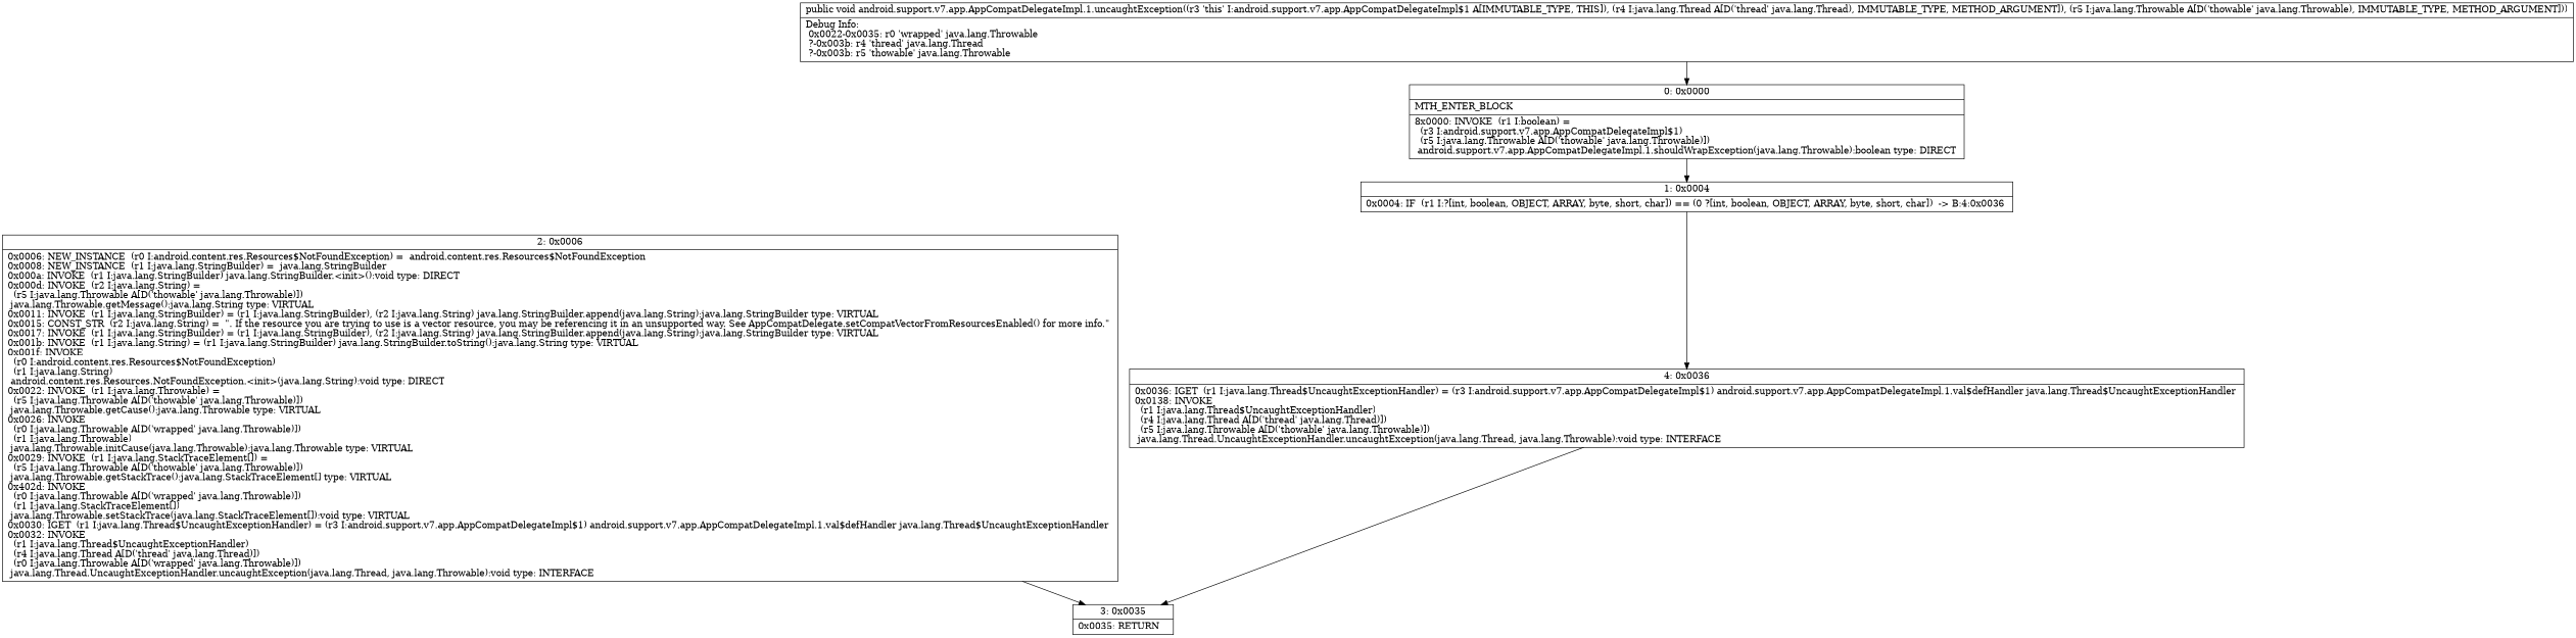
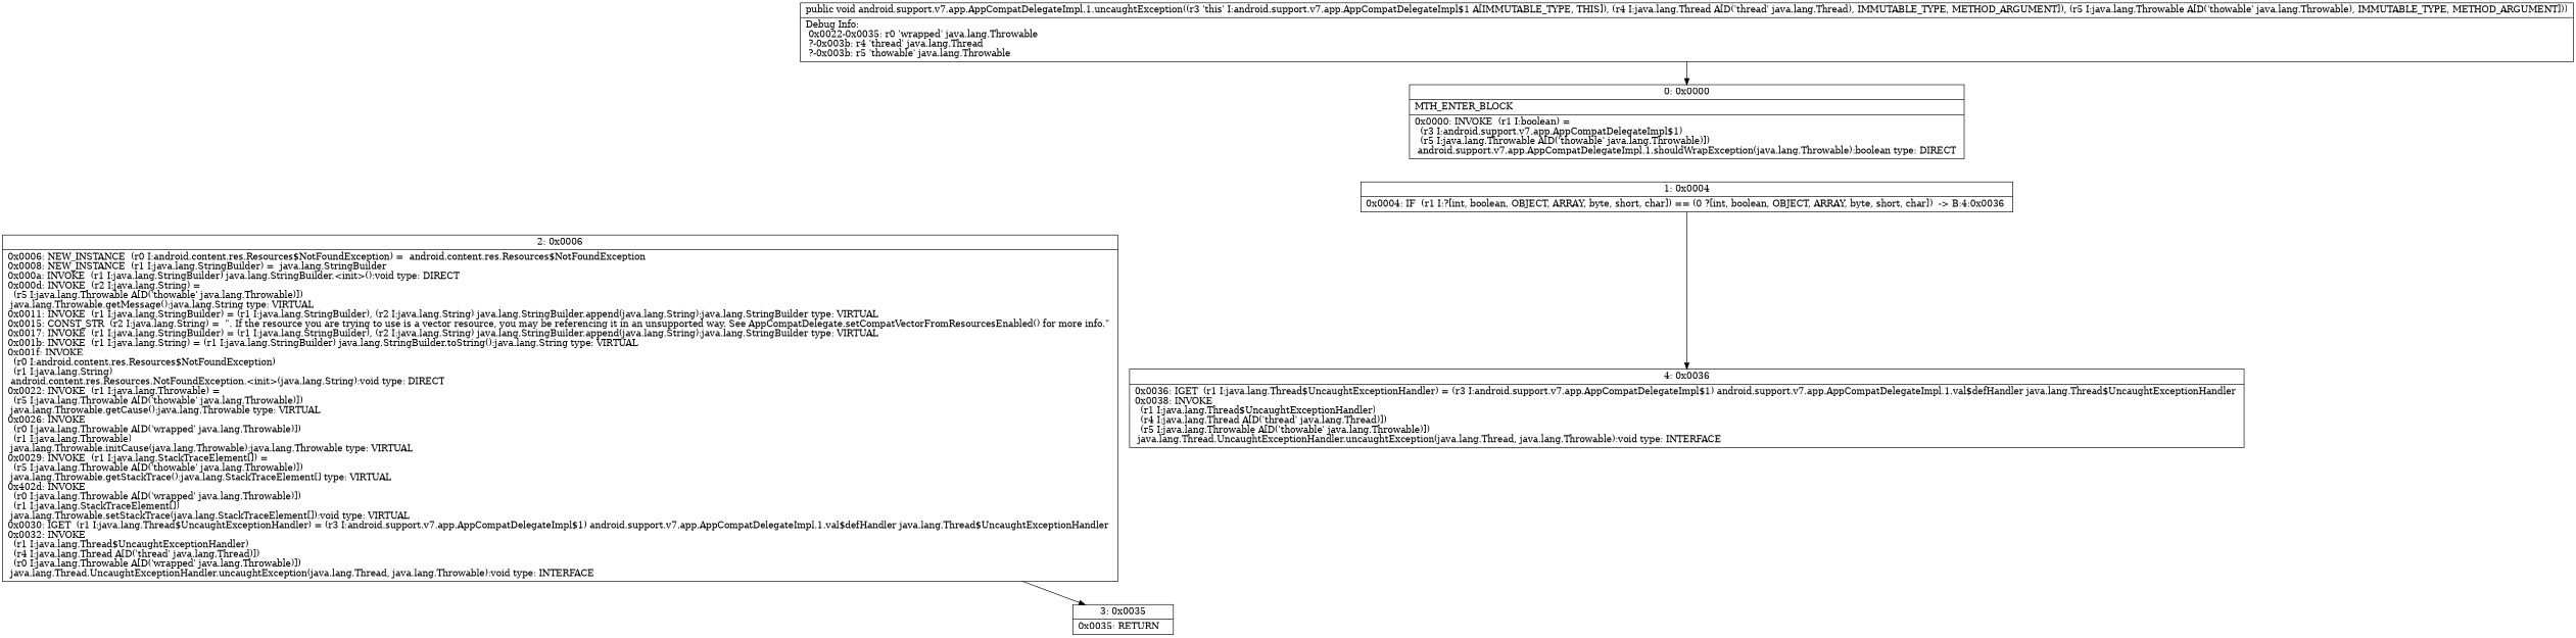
  digraph {
    node [shape=record]
-   n1 [label="{0\:\ 0x0000|MTH_ENTER_BLOCK\l|8x0000: INVOKE  (r1 I:boolean) = \l  (r3 I:android.support.v7.app.AppCompatDelegateImpl$1)\l  (r5 I:java.lang.Throwable A[D('thowable' java.lang.Throwable)])\l android.support.v7.app.AppCompatDelegateImpl.1.shouldWrapException(java.lang.Throwable):boolean type: DIRECT \l}"]
+   n1 [label="{0\:\ 0x0000|MTH_ENTER_BLOCK\l|0x0000: INVOKE  (r1 I:boolean) = \l  (r3 I:android.support.v7.app.AppCompatDelegateImpl$1)\l  (r5 I:java.lang.Throwable A[D('thowable' java.lang.Throwable)])\l android.support.v7.app.AppCompatDelegateImpl.1.shouldWrapException(java.lang.Throwable):boolean type: DIRECT \l}"]
    n2 [label="{1\:\ 0x0004|0x0004: IF  (r1 I:?[int, boolean, OBJECT, ARRAY, byte, short, char]) == (0 ?[int, boolean, OBJECT, ARRAY, byte, short, char])  \-\> B:4:0x0036 \l}"]
-   n3 [label="{4\:\ 0x0036|0x0036: IGET  (r1 I:java.lang.Thread$UncaughtExceptionHandler) = (r3 I:android.support.v7.app.AppCompatDelegateImpl$1) android.support.v7.app.AppCompatDelegateImpl.1.val$defHandler java.lang.Thread$UncaughtExceptionHandler \l0x0138: INVOKE  \l  (r1 I:java.lang.Thread$UncaughtExceptionHandler)\l  (r4 I:java.lang.Thread A[D('thread' java.lang.Thread)])\l  (r5 I:java.lang.Throwable A[D('thowable' java.lang.Throwable)])\l java.lang.Thread.UncaughtExceptionHandler.uncaughtException(java.lang.Thread, java.lang.Throwable):void type: INTERFACE \l}"]
+   n3 [label="{4\:\ 0x0036|0x0036: IGET  (r1 I:java.lang.Thread$UncaughtExceptionHandler) = (r3 I:android.support.v7.app.AppCompatDelegateImpl$1) android.support.v7.app.AppCompatDelegateImpl.1.val$defHandler java.lang.Thread$UncaughtExceptionHandler \l0x0038: INVOKE  \l  (r1 I:java.lang.Thread$UncaughtExceptionHandler)\l  (r4 I:java.lang.Thread A[D('thread' java.lang.Thread)])\l  (r5 I:java.lang.Throwable A[D('thowable' java.lang.Throwable)])\l java.lang.Thread.UncaughtExceptionHandler.uncaughtException(java.lang.Thread, java.lang.Throwable):void type: INTERFACE \l}"]
    n4 [label="{2\:\ 0x0006|0x0006: NEW_INSTANCE  (r0 I:android.content.res.Resources$NotFoundException) =  android.content.res.Resources$NotFoundException \l0x0008: NEW_INSTANCE  (r1 I:java.lang.StringBuilder) =  java.lang.StringBuilder \l0x000a: INVOKE  (r1 I:java.lang.StringBuilder) java.lang.StringBuilder.\<init\>():void type: DIRECT \l0x000d: INVOKE  (r2 I:java.lang.String) = \l  (r5 I:java.lang.Throwable A[D('thowable' java.lang.Throwable)])\l java.lang.Throwable.getMessage():java.lang.String type: VIRTUAL \l0x0011: INVOKE  (r1 I:java.lang.StringBuilder) = (r1 I:java.lang.StringBuilder), (r2 I:java.lang.String) java.lang.StringBuilder.append(java.lang.String):java.lang.StringBuilder type: VIRTUAL \l0x0015: CONST_STR  (r2 I:java.lang.String) =  \". If the resource you are trying to use is a vector resource, you may be referencing it in an unsupported way. See AppCompatDelegate.setCompatVectorFromResourcesEnabled() for more info.\" \l0x0017: INVOKE  (r1 I:java.lang.StringBuilder) = (r1 I:java.lang.StringBuilder), (r2 I:java.lang.String) java.lang.StringBuilder.append(java.lang.String):java.lang.StringBuilder type: VIRTUAL \l0x001b: INVOKE  (r1 I:java.lang.String) = (r1 I:java.lang.StringBuilder) java.lang.StringBuilder.toString():java.lang.String type: VIRTUAL \l0x001f: INVOKE  \l  (r0 I:android.content.res.Resources$NotFoundException)\l  (r1 I:java.lang.String)\l android.content.res.Resources.NotFoundException.\<init\>(java.lang.String):void type: DIRECT \l0x0022: INVOKE  (r1 I:java.lang.Throwable) = \l  (r5 I:java.lang.Throwable A[D('thowable' java.lang.Throwable)])\l java.lang.Throwable.getCause():java.lang.Throwable type: VIRTUAL \l0x0026: INVOKE  \l  (r0 I:java.lang.Throwable A[D('wrapped' java.lang.Throwable)])\l  (r1 I:java.lang.Throwable)\l java.lang.Throwable.initCause(java.lang.Throwable):java.lang.Throwable type: VIRTUAL \l0x0029: INVOKE  (r1 I:java.lang.StackTraceElement[]) = \l  (r5 I:java.lang.Throwable A[D('thowable' java.lang.Throwable)])\l java.lang.Throwable.getStackTrace():java.lang.StackTraceElement[] type: VIRTUAL \l0x402d: INVOKE  \l  (r0 I:java.lang.Throwable A[D('wrapped' java.lang.Throwable)])\l  (r1 I:java.lang.StackTraceElement[])\l java.lang.Throwable.setStackTrace(java.lang.StackTraceElement[]):void type: VIRTUAL \l0x0030: IGET  (r1 I:java.lang.Thread$UncaughtExceptionHandler) = (r3 I:android.support.v7.app.AppCompatDelegateImpl$1) android.support.v7.app.AppCompatDelegateImpl.1.val$defHandler java.lang.Thread$UncaughtExceptionHandler \l0x0032: INVOKE  \l  (r1 I:java.lang.Thread$UncaughtExceptionHandler)\l  (r4 I:java.lang.Thread A[D('thread' java.lang.Thread)])\l  (r0 I:java.lang.Throwable A[D('wrapped' java.lang.Throwable)])\l java.lang.Thread.UncaughtExceptionHandler.uncaughtException(java.lang.Thread, java.lang.Throwable):void type: INTERFACE \l}"]
    n5 [label="{3\:\ 0x0035|0x0035: RETURN   \l}"]
    n6 [label="{public void android.support.v7.app.AppCompatDelegateImpl.1.uncaughtException((r3 'this' I:android.support.v7.app.AppCompatDelegateImpl$1 A[IMMUTABLE_TYPE, THIS]), (r4 I:java.lang.Thread A[D('thread' java.lang.Thread), IMMUTABLE_TYPE, METHOD_ARGUMENT]), (r5 I:java.lang.Throwable A[D('thowable' java.lang.Throwable), IMMUTABLE_TYPE, METHOD_ARGUMENT]))  | Debug Info:\l  0x0022\-0x0035: r0 'wrapped' java.lang.Throwable\l  ?\-0x003b: r4 'thread' java.lang.Thread\l  ?\-0x003b: r5 'thowable' java.lang.Throwable\l}"]
-   n1 -> n2
    n2 -> n3
-   n3 -> n5
    n4 -> n5
    n6 -> n1
  }
